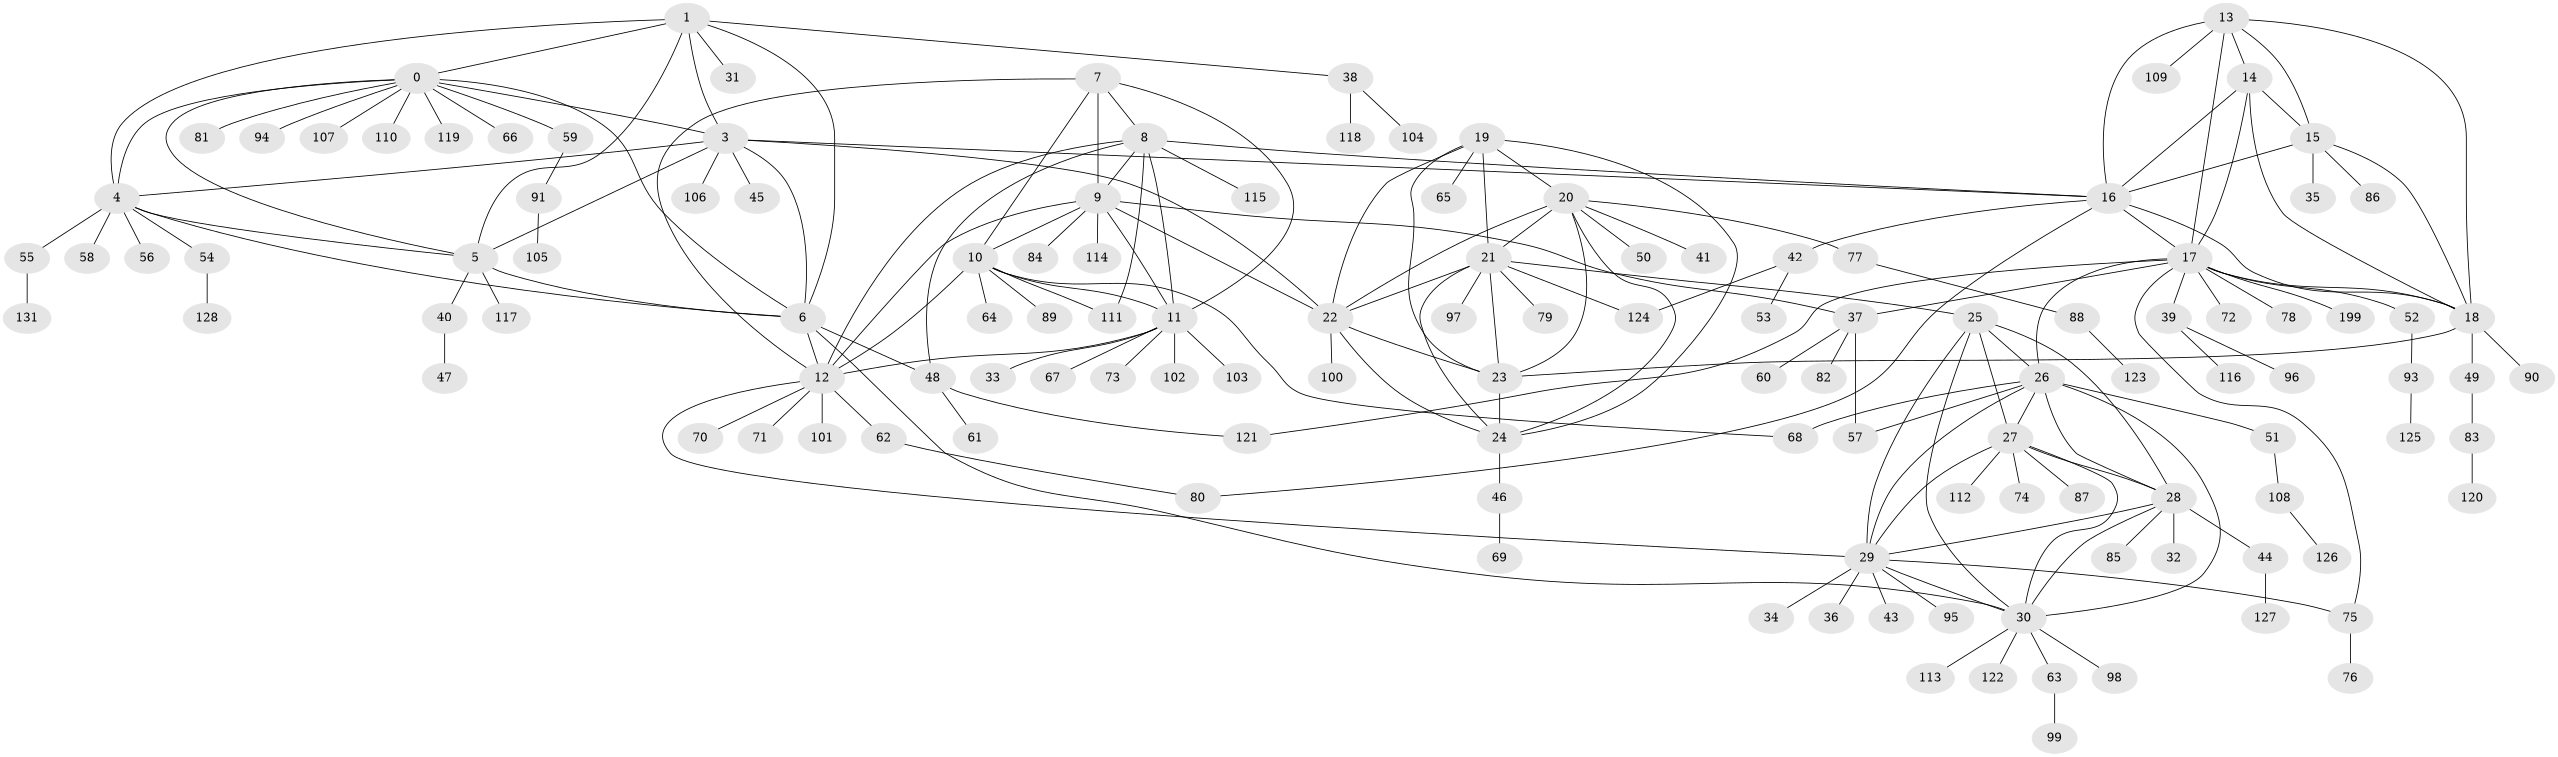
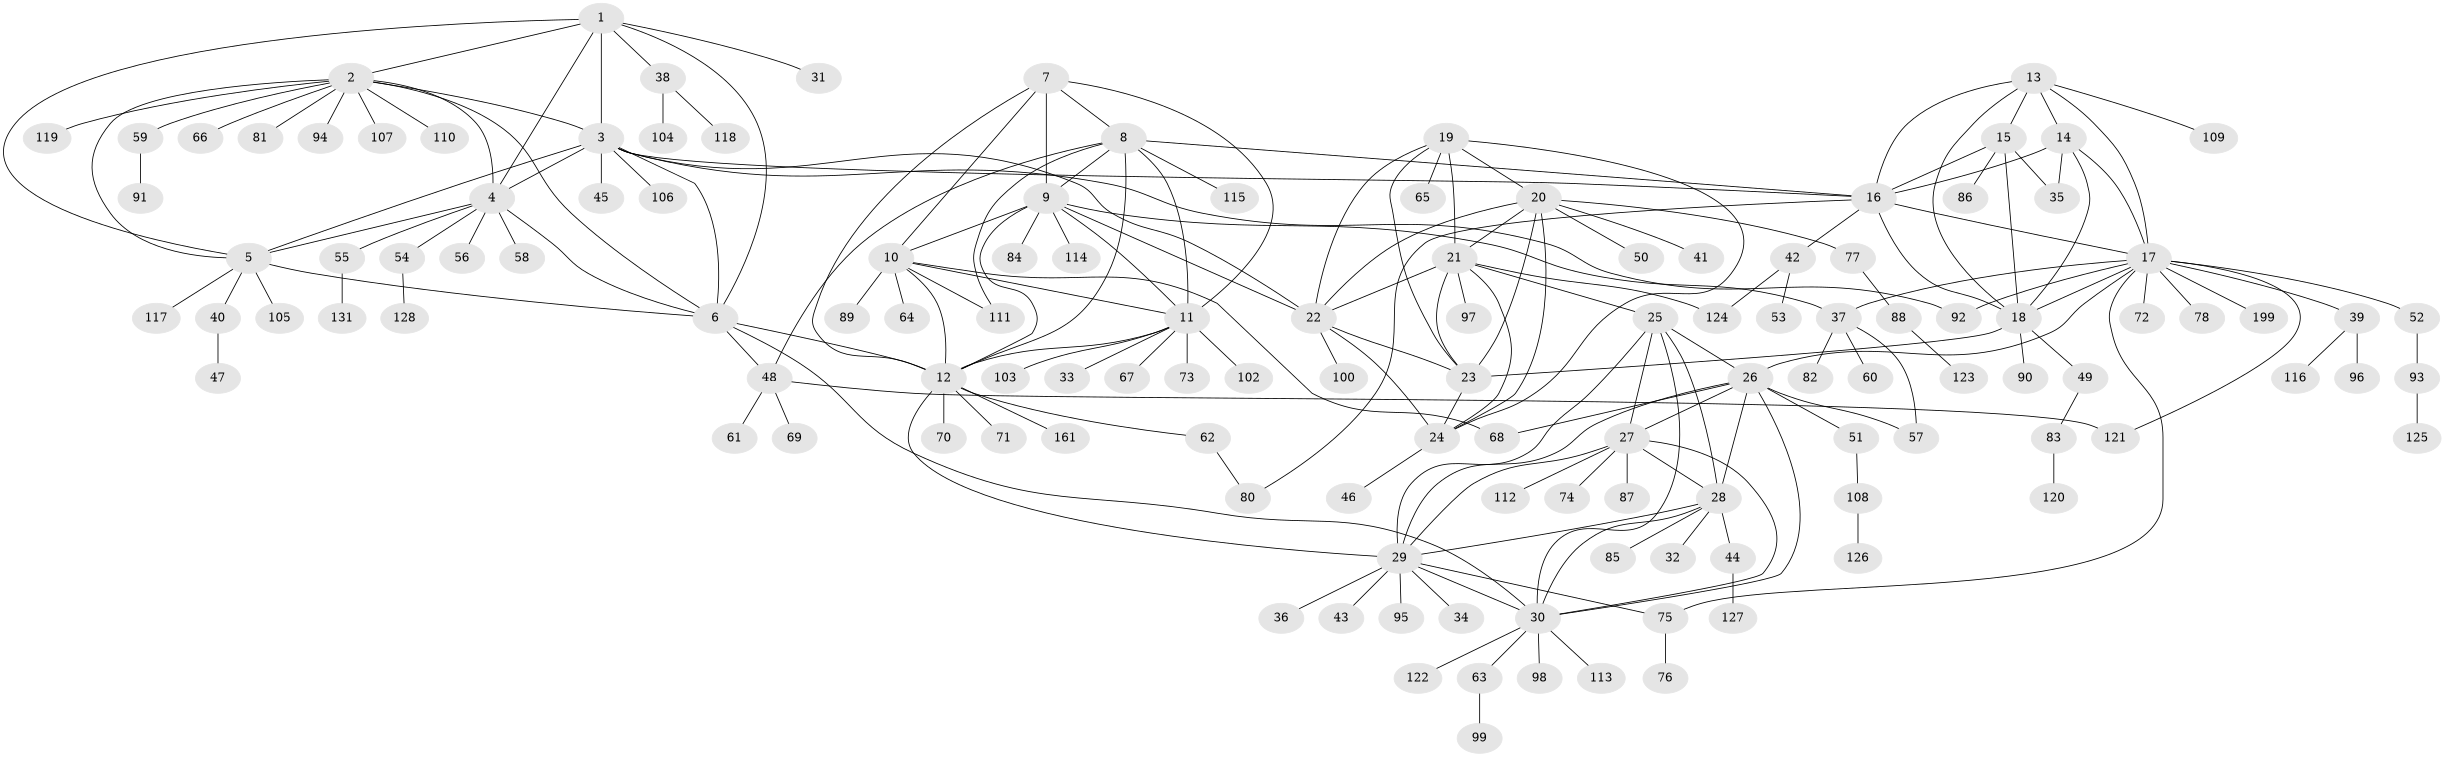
  graph {
    node [color=gray90 style=filled]
    1
-   2 [label=0]
+   2
    3
    4
    5
    6
    31
    38
    59
    66
    81
    94
    107
    110
    119
    16
    22
    45
+   92
    106
    54
    55
    56
    58
    40
    105
    117
    12
    30
    48
    104
    118
    91
    17
    18
    42
    80
    23
    24
    100
    128
    131
    47
    29
    62
    70
    71
-   101
+   101 [label=161]
    63
    98
    113
    122
    121
    61
    7
    8
    9
    10
    11
    115
    111
    37
    84
    114
    64
    68
    89
    33
    67
    73
    102
    103
    57
    60
    82
    75
    34
    36
    43
    95
    13
    14
    15
    109
    35
    86
    26
    39
    52
    72
    78
    n92 [label=199]
    49
    90
    124
    53
    27
    28
    51
    96
    116
    93
    76
    83
    19
    20
    21
    65
    41
    50
    77
    25
-   79
    97
    46
    88
    69
    74
    87
    112
    32
    44
    85
    108
    127
    99
    120
    126
    125
    123
    1 -- 2
    1 -- 3
    1 -- 4
    1 -- 5
    1 -- 6
    1 -- 31
    1 -- 38
    2 -- 3
    2 -- 4
    2 -- 5
    2 -- 6
    2 -- 59
    2 -- 66
    2 -- 81
    2 -- 94
    2 -- 107
    2 -- 110
    2 -- 119
    3 -- 4
    3 -- 5
    3 -- 6
    3 -- 16
    3 -- 22
    3 -- 45
+   3 -- 92
    3 -- 106
    4 -- 5
    4 -- 6
    4 -- 54
    4 -- 55
    4 -- 56
    4 -- 58
    5 -- 6
    5 -- 40
-   91 -- 105
+   5 -- 105
    5 -- 117
    6 -- 12
    6 -- 30
    6 -- 48
    38 -- 104
    38 -- 118
    59 -- 91
    16 -- 17
    16 -- 18
    16 -- 42
    16 -- 80
    22 -- 23
    22 -- 24
    22 -- 100
    54 -- 128
    55 -- 131
    40 -- 47
    12 -- 29
    12 -- 62
    12 -- 70
    12 -- 71
    12 -- 101
    30 -- 63
    30 -- 98
    30 -- 113
    30 -- 122
    48 -- 121
    48 -- 61
+   17 -- 92
    17 -- 18
    17 -- 121
    17 -- 37
    17 -- 75
    17 -- 26
    17 -- 39
    17 -- 52
    17 -- 72
    17 -- 78
    17 -- n92
    18 -- 23
    18 -- 49
    18 -- 90
    42 -- 124
    42 -- 53
    23 -- 24
    24 -- 46
    29 -- 30
    29 -- 75
    29 -- 34
    29 -- 36
    29 -- 43
    29 -- 95
    62 -- 80
    63 -- 99
    7 -- 12
    7 -- 8
    7 -- 9
    7 -- 10
    7 -- 11
    8 -- 16
    8 -- 12
    8 -- 48
    8 -- 9
    8 -- 11
    8 -- 115
    8 -- 111
    9 -- 22
    9 -- 12
    9 -- 10
    9 -- 11
    9 -- 37
    9 -- 84
    9 -- 114
    10 -- 12
    10 -- 11
    10 -- 111
    10 -- 64
    10 -- 68
    10 -- 89
    11 -- 12
    11 -- 33
    11 -- 67
    11 -- 73
    11 -- 102
    11 -- 103
    37 -- 57
    37 -- 60
    37 -- 82
    75 -- 76
    13 -- 16
    13 -- 17
    13 -- 18
    13 -- 14
    13 -- 15
    13 -- 109
    14 -- 16
    14 -- 17
    14 -- 18
-   14 -- 15
+   14 -- 35
    15 -- 16
    15 -- 18
    15 -- 35
    15 -- 86
    26 -- 30
    26 -- 29
    26 -- 68
    26 -- 57
    26 -- 27
    26 -- 28
    26 -- 51
    39 -- 96
    39 -- 116
    52 -- 93
    49 -- 83
    27 -- 30
    27 -- 29
    27 -- 28
    27 -- 74
    27 -- 87
    27 -- 112
    28 -- 30
    28 -- 29
    28 -- 32
    28 -- 44
    28 -- 85
    51 -- 108
    93 -- 125
    83 -- 120
    19 -- 22
    19 -- 23
    19 -- 24
    19 -- 20
    19 -- 21
    19 -- 65
    20 -- 22
    20 -- 23
    20 -- 24
    20 -- 21
    20 -- 41
    20 -- 50
    20 -- 77
    21 -- 22
    21 -- 23
    21 -- 24
    21 -- 124
    21 -- 25
-   21 -- 79
    21 -- 97
    77 -- 88
    25 -- 30
    25 -- 29
    25 -- 26
    25 -- 27
    25 -- 28
-   46 -- 69
+   48 -- 69
    88 -- 123
    44 -- 127
    108 -- 126
  }
